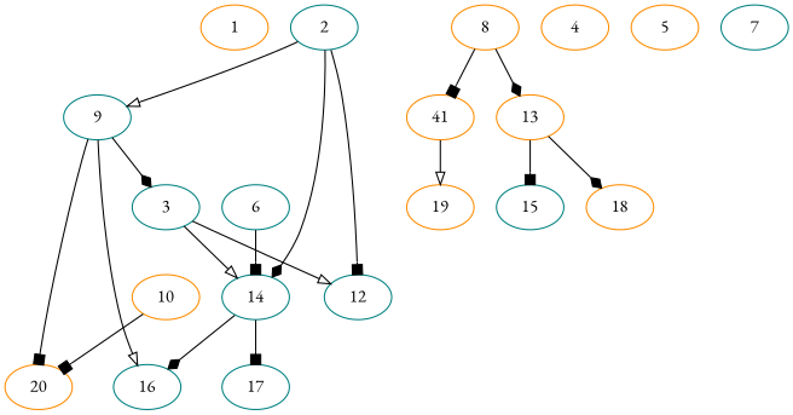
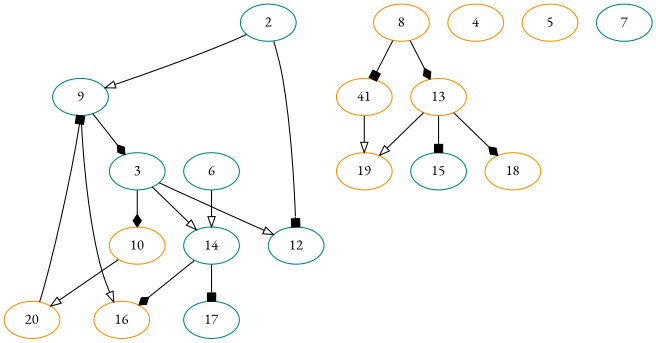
  digraph {
    fontname="EB Garamond"
    node [alpha=0.07 color=darkorange fontname="EB Garamond"]
    edge [arrowhead=onormal fontname="EB Garamond"]
-   1 [alpha=0.01 expect_size=26112000]
    2 [alpha=0.03 color=teal expect_size=34966528]
    9 [alpha=0.04 color=teal expect_size=15102976]
    12 [color=teal expect_size=49679360]
    14 [alpha=0.15 color=teal expect_size=26199040]
-   16 [alpha=0.04 color=teal expect_size=39356416]
+   16 [alpha=0.04 expect_size=39356416]
    20 [alpha=0.15 expect_size=7761920]
    3 [color=teal expect_size=13969408]
    17 [alpha=0.09 color=teal expect_size=8508416]
    10 [alpha=0.08 expect_size=19402752]
    19 [alpha=0.05 expect_size=44512256]
    4 [alpha=0.05 expect_size=11652096]
    5 [alpha=0.00 expect_size=13380608]
    6 [color=teal expect_size=8836096]
    7 [alpha=0.10 color=teal expect_size=34111488]
    8 [alpha=0.05 expect_size=10764288]
    n17 [alpha=0.14 expect_size=46938112 label=41]
    13 [alpha=0.12 expect_size=8681472]
    15 [alpha=0.09 color=teal expect_size=38416384]
    18 [alpha=0.01 expect_size=32796672]
    2 -> 9
    2 -> 12 [arrowhead=box]
-   2 -> 14 [arrowhead=diamond]
    9 -> 16
-   9 -> 20 [arrowhead=box]
+   20 -> 9 [arrowhead=box]
    9 -> 3 [arrowhead=diamond]
    14 -> 16 [arrowhead=diamond]
    14 -> 17 [arrowhead=box]
    3 -> 12
    3 -> 14
-   10 -> 20 [arrowhead=box]
-   6 -> 14 [arrowhead=box]
+   3 -> 10 [arrowhead=diamond]
+   10 -> 20
+   6 -> 14
    8 -> n17 [arrowhead=box]
    8 -> 13 [arrowhead=diamond]
    n17 -> 19
+   13 -> 19
    13 -> 15 [arrowhead=box]
    13 -> 18 [arrowhead=diamond]
  }
